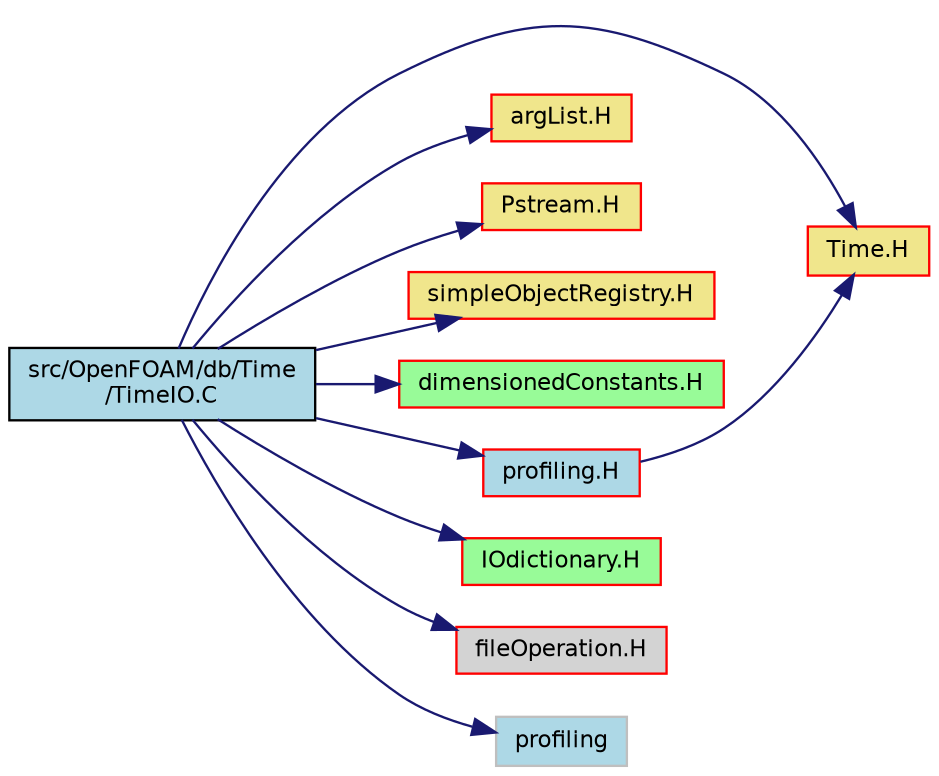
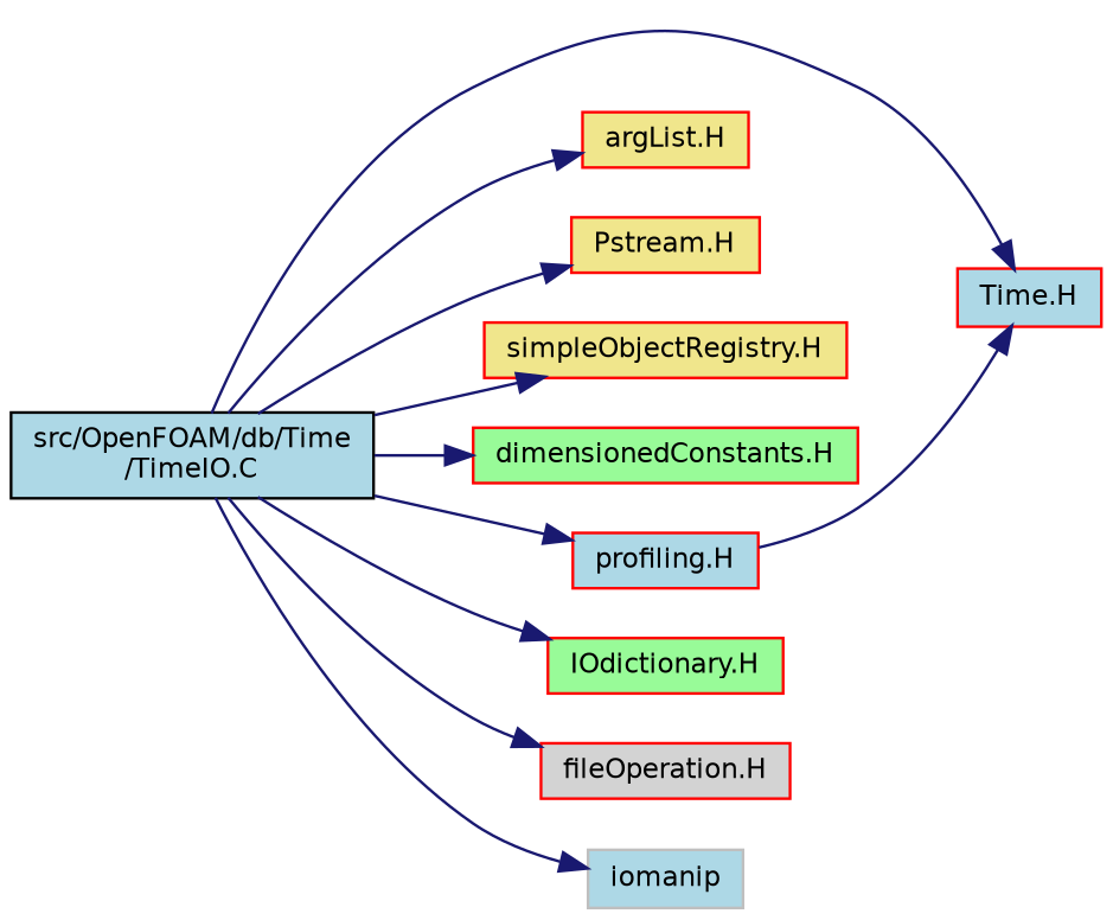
  digraph {
    rankdir=LR
    node [color=red fillcolor=lightblue fontname=Helvetica fontsize=10 shape=record style=filled]
    edge [color=midnightblue fontname=Helvetica fontsize=10 labelfontname=Helvetica labelfontsize=10 style=solid]
    n1 [color=black fontcolor=black height=0.2 label="src/OpenFOAM/db/Time\l/TimeIO.C" width=0.4]
-   n2 [fillcolor=khaki height=0.2 label="Time.H" width=0.4]
+   n2 [height=0.2 label="Time.H" width=0.4]
    n3 [fillcolor=khaki height=0.2 label="argList.H" width=0.4]
    n4 [fillcolor=khaki height=0.2 label="Pstream.H" width=0.4]
    n5 [fillcolor=khaki height=0.2 label="simpleObjectRegistry.H" width=0.4]
    n6 [fillcolor=palegreen height=0.2 label="dimensionedConstants.H" width=0.4]
    n7 [height=0.2 label="profiling.H" width=0.4]
    n8 [fillcolor=palegreen height=0.2 label="IOdictionary.H" width=0.4]
    n9 [fillcolor=lightgrey height=0.2 label="fileOperation.H" width=0.4]
-   n10 [color=grey75 height=0.2 label=profiling width=0.4]
+   n10 [color=grey75 height=0.2 label=iomanip width=0.4]
    n1 -> n2
    n1 -> n3
    n1 -> n4
    n1 -> n5
    n1 -> n6
    n1 -> n7
    n1 -> n8
    n1 -> n9
    n1 -> n10
    n7 -> n2
  }
